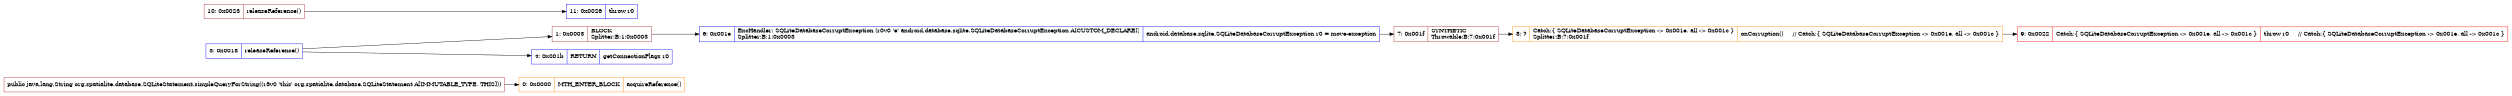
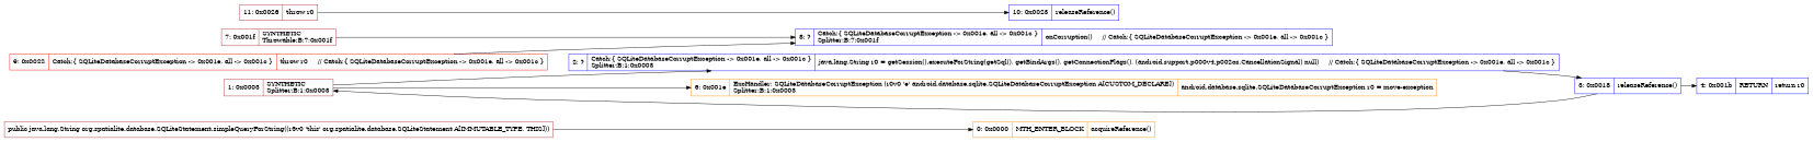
  digraph {
    rankdir=LR
    node [color=blue shape=record]
    n1 [color=darkorange label="{0\:\ 0x0000|MTH_ENTER_BLOCK\l|acquireReference()\l}"]
-   n2 [color=brown label="{1\:\ 0x0003|BLOCK\lSplitter:B:1:0x0003\l}"]
-   n4 [label="{6\:\ 0x001e|ExcHandler: SQLiteDatabaseCorruptException (r0v0 'e' android.database.sqlite.SQLiteDatabaseCorruptException A[CUSTOM_DECLARE])\lSplitter:B:1:0x0003\l|android.database.sqlite.SQLiteDatabaseCorruptException r0 = move\-exception\l}"]
+   n2 [color=brown label="{1\:\ 0x0003|SYNTHETIC\lSplitter:B:1:0x0003\l}"]
+   n3 [label="{2\:\ ?|Catch:\{ SQLiteDatabaseCorruptException \-\> 0x001e, all \-\> 0x001c \}\lSplitter:B:1:0x0003\l|java.lang.String r0 = getSession().executeForString(getSql(), getBindArgs(), getConnectionFlags(), (android.support.p000v4.p002os.CancellationSignal) null)     \/\/ Catch:\{ SQLiteDatabaseCorruptException \-\> 0x001e, all \-\> 0x001c \}\l}"]
+   n4 [color=darkorange label="{6\:\ 0x001e|ExcHandler: SQLiteDatabaseCorruptException (r0v0 'e' android.database.sqlite.SQLiteDatabaseCorruptException A[CUSTOM_DECLARE])\lSplitter:B:1:0x0003\l|android.database.sqlite.SQLiteDatabaseCorruptException r0 = move\-exception\l}"]
    n5 [label="{3\:\ 0x0018|releaseReference()\l}"]
    n6 [color=brown label="{7\:\ 0x001f|SYNTHETIC\lThrowable:B:7:0x001f\l}"]
-   n7 [label="{4\:\ 0x001b|RETURN\l|getConnectionFlags r0\l}"]
-   n8 [color=brown label="{10\:\ 0x0023|releaseReference()\l}"]
-   n9 [label="{11\:\ 0x0026|throw r0\l}"]
-   n10 [color=darkorange label="{8\:\ ?|Catch:\{ SQLiteDatabaseCorruptException \-\> 0x001e, all \-\> 0x001c \}\lSplitter:B:7:0x001f\l|onCorruption()     \/\/ Catch:\{ SQLiteDatabaseCorruptException \-\> 0x001e, all \-\> 0x001c \}\l}"]
+   n7 [label="{4\:\ 0x001b|RETURN\l|return r0\l}"]
+   n8 [label="{10\:\ 0x0023|releaseReference()\l}"]
+   n9 [color=brown label="{11\:\ 0x0026|throw r0\l}"]
+   n10 [label="{8\:\ ?|Catch:\{ SQLiteDatabaseCorruptException \-\> 0x001e, all \-\> 0x001c \}\lSplitter:B:7:0x001f\l|onCorruption()     \/\/ Catch:\{ SQLiteDatabaseCorruptException \-\> 0x001e, all \-\> 0x001c \}\l}"]
    n11 [color=red label="{9\:\ 0x0022|Catch:\{ SQLiteDatabaseCorruptException \-\> 0x001e, all \-\> 0x001c \}\l|throw r0     \/\/ Catch:\{ SQLiteDatabaseCorruptException \-\> 0x001e, all \-\> 0x001c \}\l}"]
    n12 [color=brown label="{public java.lang.String org.spatialite.database.SQLiteStatement.simpleQueryForString((r5v0 'this' org.spatialite.database.SQLiteStatement A[IMMUTABLE_TYPE, THIS])) }"]
+   n2 -> n3
    n2 -> n4
-   n4 -> n6
+   n3 -> n5
    n5 -> n2
    n5 -> n7
    n6 -> n10
-   n8 -> n9
-   n10 -> n11
+   n9 -> n8
+   n11 -> n10
    n12 -> n1
  }
